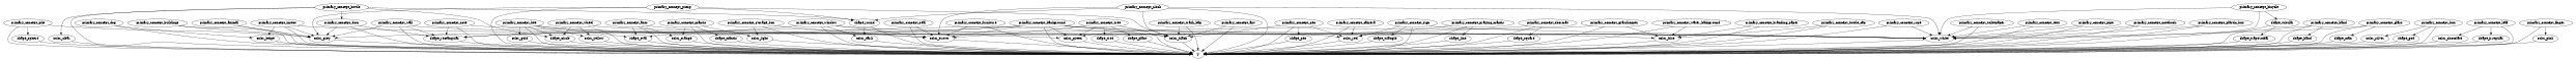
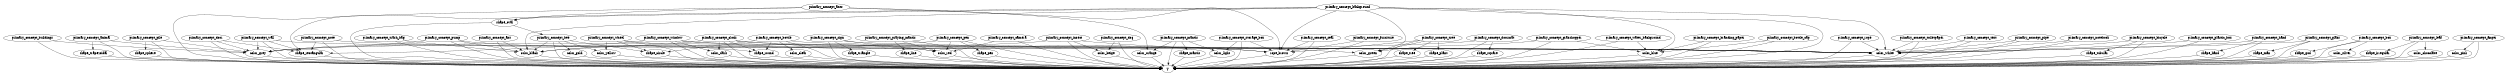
  strict digraph {
    fontname="DejaVu Serif"
    node [fontname="DejaVu Serif"]
    edge [fontname="DejaVu Serif"]
    primary_concept_rope
    y
    color_white
    primary_concept_insect
    color_green
    color_grey
    color_beige
    primary_concept_buildings
    primary_concept_animal
    shape_trapezoidal
    primary_concept_ants
-   color_brown
+   color_brown [label=rope_brown]
    shape_oval
    color_orange
    primary_concept_box
    color_silver
    shape_god
    primary_concept_trash_bag
    color_black
    primary_concept_pile
    shape_sphere
    primary_concept_background
    shape_rectangular
    color_blue
    primary_concept_wall
    primary_concept_bee
    color_yellow
    shape_circle
    color_gold
    primary_concept_grasshopper
    primary_concept_seal
    primary_concept_water_background
    primary_concept_toiletpaper
    primary_concept_storage_box
    color_light
    primary_concept_wheel
    color_red
    primary_concept_dog
    primary_concept_pump
    shape_round
    primary_concept_branding_paper
    primary_concept_text
    primary_concept_bottle
    color_clear
    primary_concept_bottle_cap
    primary_concept_pipe
    primary_concept_ant
    primary_concept_bicycle
    shape_tubular
    primary_concept_tree
    shape_tree
    shape_plant
    primary_concept_sign
    shape_triangle
    primary_concept_notebook
    primary_concept_plastic_box
    primary_concept_note
    shape_square
    primary_concept_clock
    color_dark
    primary_concept_mantis
    shape_mantis
    primary_concept_door
    primary_concept_doormat
    primary_concept_leaf
    color_chocolate
    shape_irregular
    primary_concept_praying_mantis
    shape_line
    primary_concept_finger
    color_pink
    primary_concept_furniture
    primary_concept_window
    primary_concept_hand
    shape_hand
    primary_concept_glass
    shape_man
    primary_concept_pen
    shape_pen
    primary_concept_camera
    primary_concept_rope -> y
    primary_concept_rope -> color_white
    color_white -> y
    primary_concept_insect -> y
    primary_concept_insect -> color_green
    primary_concept_insect -> color_grey
    primary_concept_insect -> color_beige
    color_green -> y
    color_grey -> y
    color_beige -> y
    primary_concept_buildings -> y
    primary_concept_buildings -> color_grey
    primary_concept_animal -> y
    primary_concept_animal -> color_grey
-   shape_tubular -> shape_trapezoidal
+   primary_concept_animal -> shape_trapezoidal
    shape_trapezoidal -> y
    primary_concept_ants -> y
    primary_concept_ants -> color_brown
    primary_concept_ants -> shape_oval
    primary_concept_ants -> color_orange
    color_brown -> y
    shape_oval -> y
    color_orange -> y
    primary_concept_box -> y
    primary_concept_box -> color_silver
    primary_concept_box -> shape_god
    color_silver -> y
    shape_god -> y
    primary_concept_trash_bag -> y
    primary_concept_trash_bag -> color_black
    color_black -> y
    primary_concept_pile -> y
    primary_concept_pile -> color_grey
    primary_concept_pile -> shape_sphere
    shape_sphere -> y
    primary_concept_background -> y
    primary_concept_background -> color_white
    primary_concept_background -> color_green
    primary_concept_background -> color_brown
    primary_concept_background -> shape_oval
    primary_concept_background -> color_black
    primary_concept_background -> shape_rectangular
    primary_concept_background -> color_blue
    shape_rectangular -> y
    color_blue -> y
    primary_concept_wall -> y
    primary_concept_wall -> color_white
    primary_concept_wall -> color_grey
    primary_concept_wall -> shape_rectangular
    primary_concept_bee -> y
-   primary_concept_bee -> shape_oval
+   shape_oval -> primary_concept_bee
    primary_concept_bee -> color_black
    primary_concept_bee -> color_yellow
    primary_concept_bee -> shape_circle
    primary_concept_bee -> color_gold
    color_yellow -> y
    shape_circle -> y
    color_gold -> y
    primary_concept_grasshopper -> y
    primary_concept_grasshopper -> color_green
    primary_concept_grasshopper -> color_blue
    primary_concept_seal -> y
    primary_concept_seal -> color_brown
    primary_concept_water_background -> y
    primary_concept_water_background -> color_blue
    primary_concept_toiletpaper -> y
    primary_concept_toiletpaper -> color_white
    primary_concept_storage_box -> y
    primary_concept_storage_box -> color_brown
    primary_concept_storage_box -> color_light
    color_light -> y
    primary_concept_wheel -> y
    primary_concept_wheel -> color_yellow
    primary_concept_wheel -> shape_circle
    primary_concept_wheel -> color_red
    color_red -> y
    primary_concept_dog -> y
    primary_concept_dog -> color_beige
    primary_concept_pump -> y
    primary_concept_pump -> color_grey
    primary_concept_pump -> color_black
    primary_concept_pump -> shape_round
    shape_round -> y
    primary_concept_branding_paper -> y
    primary_concept_branding_paper -> color_blue
    primary_concept_text -> y
    primary_concept_text -> color_white
    primary_concept_bottle -> y
-   primary_concept_bottle -> primary_concept_door
+   primary_concept_bottle -> color_white
    primary_concept_bottle -> shape_circle
    primary_concept_bottle -> shape_round
    primary_concept_bottle -> color_clear
    color_clear -> y
    primary_concept_bottle_cap -> y
    primary_concept_bottle_cap -> color_blue
    primary_concept_pipe -> y
    primary_concept_pipe -> color_white
    primary_concept_ant -> y
    primary_concept_ant -> color_black
    primary_concept_bicycle -> y
    primary_concept_bicycle -> color_white
    primary_concept_bicycle -> shape_tubular
    shape_tubular -> y
    primary_concept_tree -> y
    primary_concept_tree -> color_green
    primary_concept_tree -> color_brown
    primary_concept_tree -> shape_tree
    primary_concept_tree -> shape_plant
    shape_tree -> y
    shape_plant -> y
    primary_concept_sign -> y
    primary_concept_sign -> color_white
    primary_concept_sign -> color_red
    primary_concept_sign -> shape_triangle
    shape_triangle -> y
    primary_concept_notebook -> y
    primary_concept_notebook -> color_white
    primary_concept_plastic_box -> y
    primary_concept_plastic_box -> color_white
    primary_concept_note -> y
    primary_concept_note -> color_white
    primary_concept_note -> shape_rectangular
    shape_square -> y
    primary_concept_clock -> y
    primary_concept_clock -> color_white
    primary_concept_clock -> color_brown
    primary_concept_clock -> color_black
    primary_concept_clock -> shape_round
-   shape_round -> color_dark
+   primary_concept_clock -> color_dark
    color_dark -> y
    primary_concept_mantis -> y
    primary_concept_mantis -> color_orange
    primary_concept_mantis -> color_light
    primary_concept_mantis -> shape_mantis
    shape_mantis -> y
    primary_concept_door -> y
    primary_concept_door -> color_grey
    primary_concept_door -> shape_rectangular
    primary_concept_doormat -> y
    primary_concept_doormat -> color_grey
    primary_concept_doormat -> shape_square
    primary_concept_leaf -> y
    primary_concept_leaf -> color_chocolate
    primary_concept_leaf -> shape_irregular
    color_chocolate -> y
    shape_irregular -> y
    primary_concept_praying_mantis -> y
    primary_concept_praying_mantis -> color_red
    primary_concept_praying_mantis -> shape_line
    shape_line -> y
    primary_concept_finger -> y
    primary_concept_finger -> color_pink
    color_pink -> y
    primary_concept_furniture -> y
    primary_concept_furniture -> color_brown
    primary_concept_window -> y
    primary_concept_window -> color_white
    primary_concept_window -> color_brown
    primary_concept_window -> shape_rectangular
    primary_concept_window -> color_dark
    primary_concept_hand -> y
    primary_concept_hand -> color_white
    primary_concept_hand -> shape_hand
    shape_hand -> y
    primary_concept_glass -> y
    primary_concept_glass -> color_white
    primary_concept_glass -> shape_man
    shape_man -> y
    primary_concept_pen -> y
    primary_concept_pen -> color_black
    primary_concept_pen -> color_red
    primary_concept_pen -> shape_pen
    shape_pen -> y
    primary_concept_camera -> y
    primary_concept_camera -> color_red
  }
